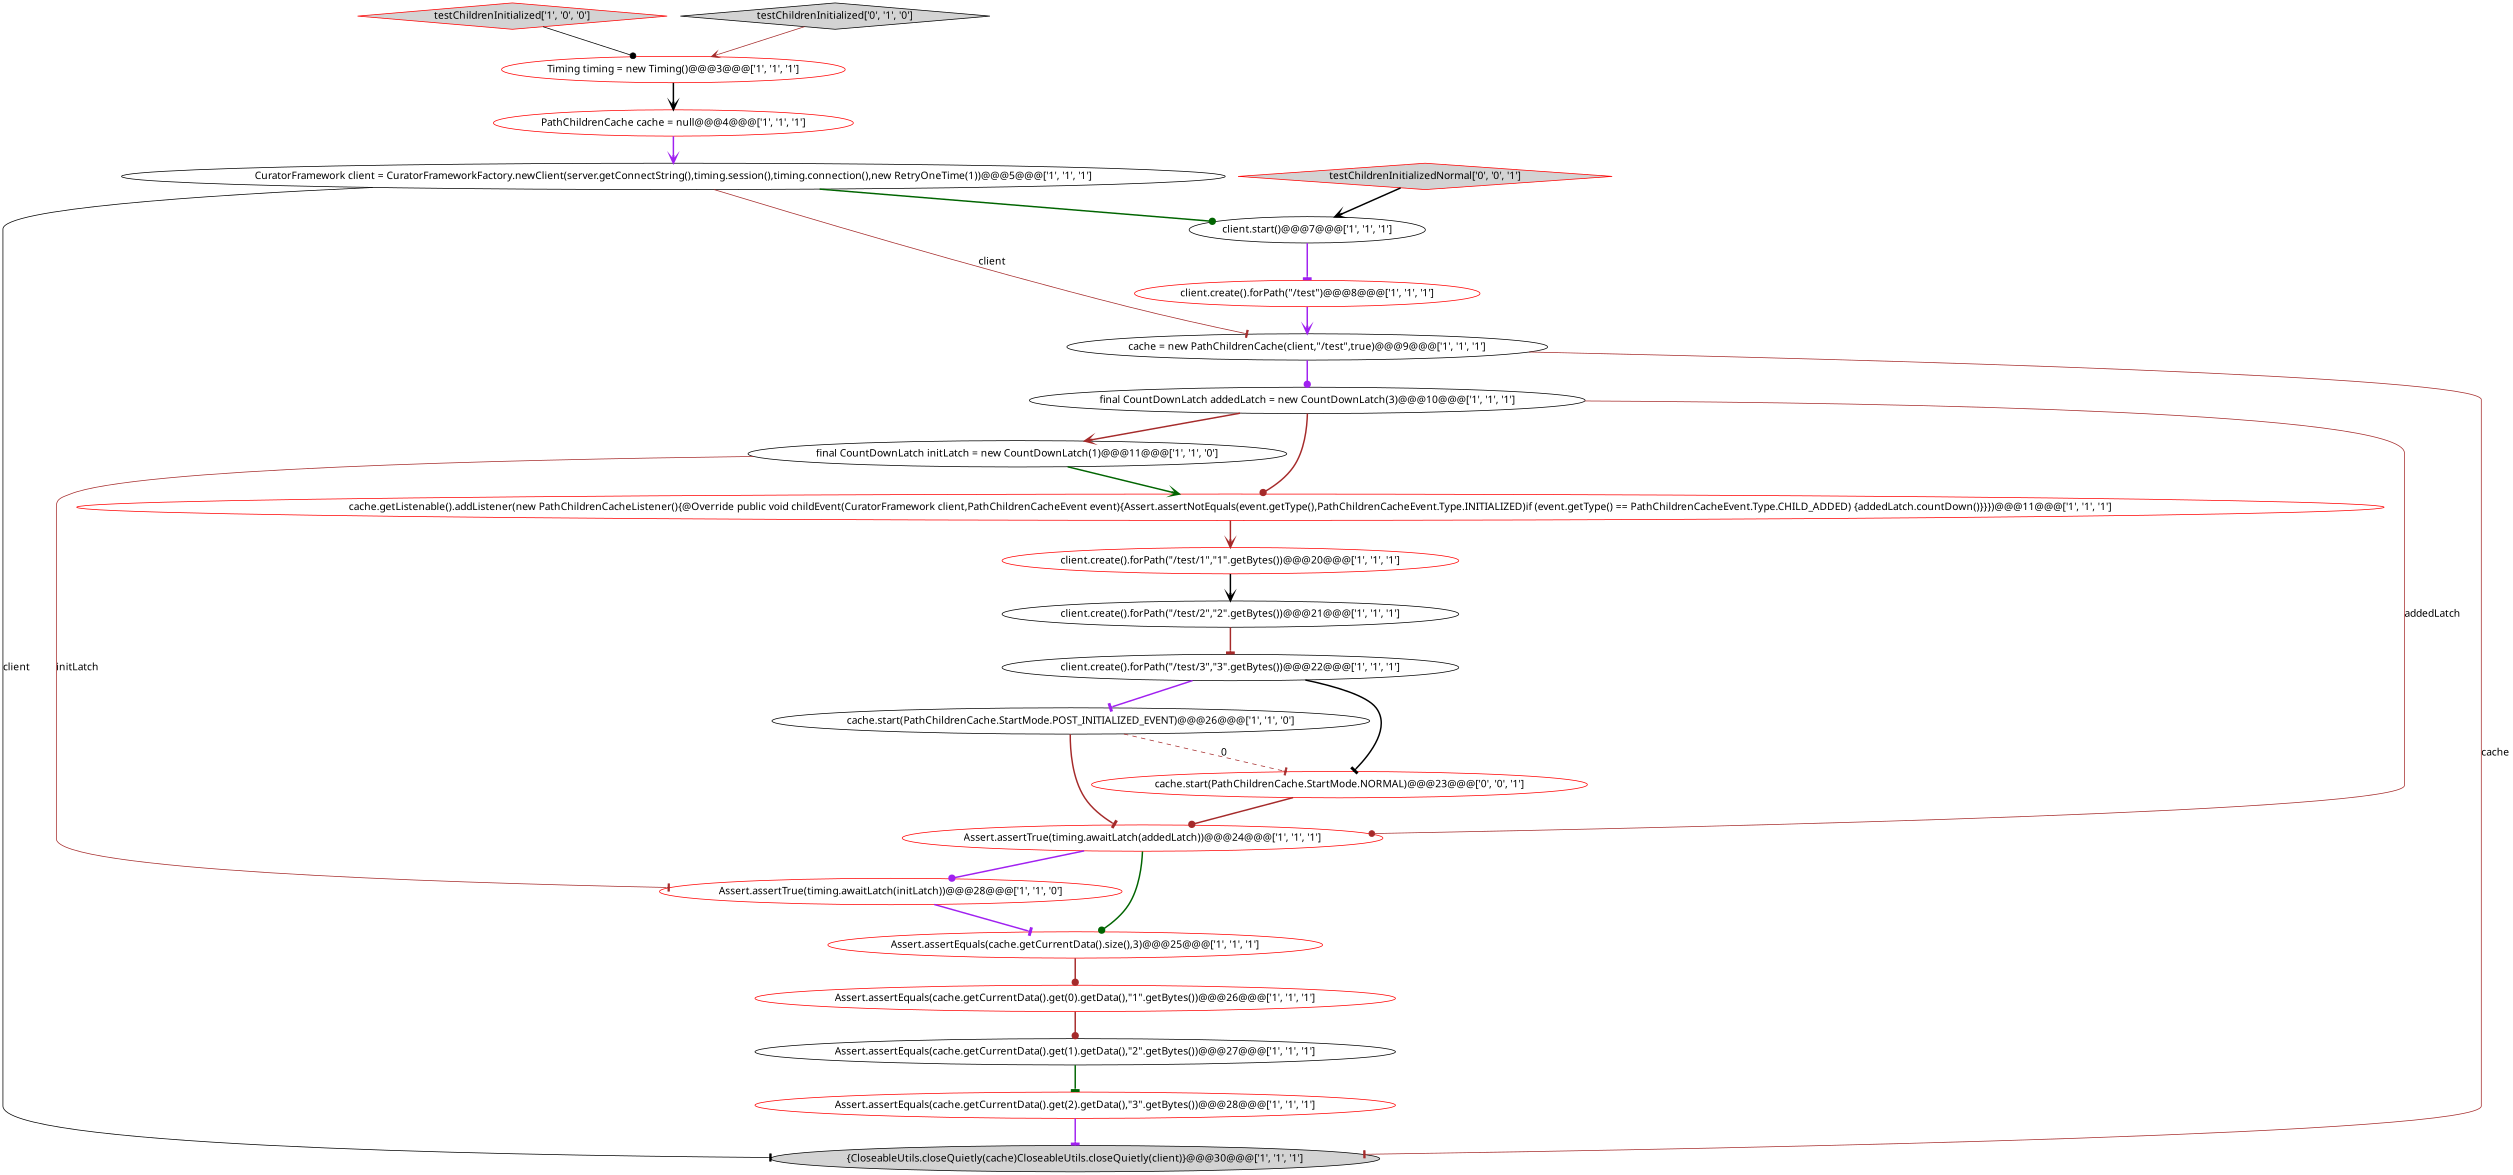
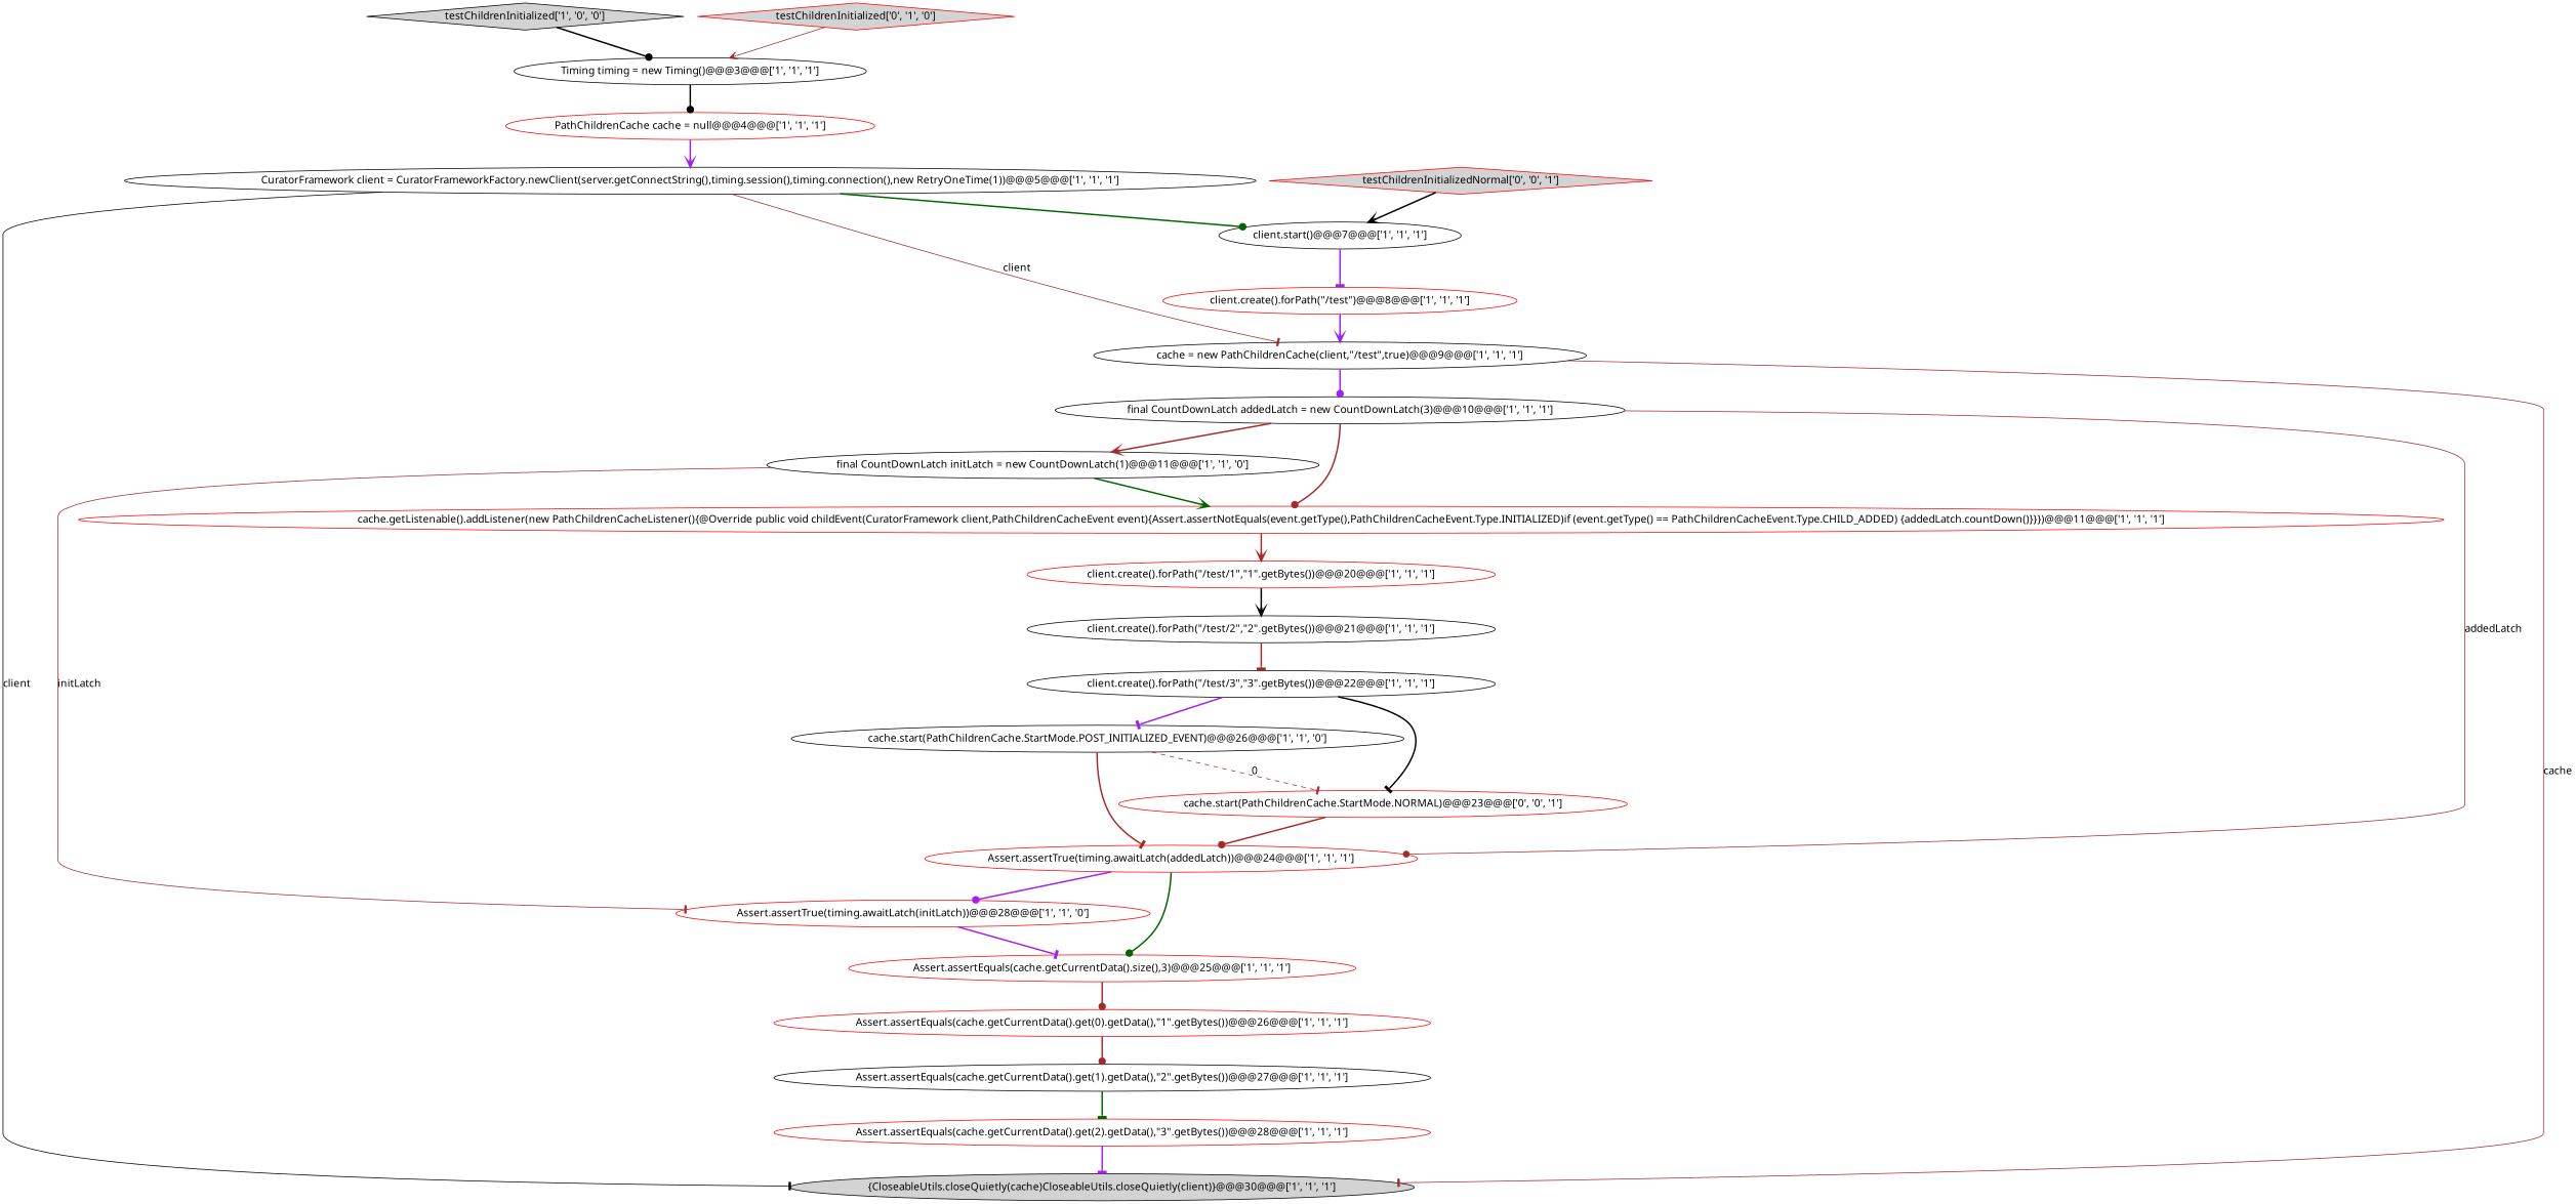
  digraph {
    fontname="Noto Sans"
    node [color=red fillcolor=white fontname="Noto Sans" shape=ellipse style=filled]
    edge [arrowhead=tee color=brown fontname="Noto Sans" style=bold]
    n1 [label="Assert.assertTrue(timing.awaitLatch(addedLatch))@@@24@@@['1', '1', '1']"]
    n2 [label="Assert.assertTrue(timing.awaitLatch(initLatch))@@@28@@@['1', '1', '0']"]
    n3 [label="Assert.assertEquals(cache.getCurrentData().size(),3)@@@25@@@['1', '1', '1']"]
    n4 [label="Assert.assertEquals(cache.getCurrentData().get(0).getData(),\"1\".getBytes())@@@26@@@['1', '1', '1']"]
-   n5 [fillcolor=lightgray label="testChildrenInitialized['1', '0', '0']" shape=diamond]
-   n6 [label="Timing timing = new Timing()@@@3@@@['1', '1', '1']"]
+   n5 [color=black fillcolor=lightgray label="testChildrenInitialized['1', '0', '0']" shape=diamond]
+   n6 [color=black label="Timing timing = new Timing()@@@3@@@['1', '1', '1']"]
    n7 [label="PathChildrenCache cache = null@@@4@@@['1', '1', '1']"]
    n8 [color=black label="final CountDownLatch initLatch = new CountDownLatch(1)@@@11@@@['1', '1', '0']"]
    n9 [label="cache.getListenable().addListener(new PathChildrenCacheListener(){@Override public void childEvent(CuratorFramework client,PathChildrenCacheEvent event){Assert.assertNotEquals(event.getType(),PathChildrenCacheEvent.Type.INITIALIZED)if (event.getType() == PathChildrenCacheEvent.Type.CHILD_ADDED) {addedLatch.countDown()}}})@@@11@@@['1', '1', '1']"]
    n10 [label="client.create().forPath(\"/test/1\",\"1\".getBytes())@@@20@@@['1', '1', '1']"]
-   n11 [color=black fillcolor=lightgray label="testChildrenInitialized['0', '1', '0']" shape=diamond]
+   n11 [fillcolor=lightgray label="testChildrenInitialized['0', '1', '0']" shape=diamond]
    n12 [color=black label="Assert.assertEquals(cache.getCurrentData().get(1).getData(),\"2\".getBytes())@@@27@@@['1', '1', '1']"]
    n13 [label="Assert.assertEquals(cache.getCurrentData().get(2).getData(),\"3\".getBytes())@@@28@@@['1', '1', '1']"]
    n14 [color=black fillcolor=lightgray label="{CloseableUtils.closeQuietly(cache)CloseableUtils.closeQuietly(client)}@@@30@@@['1', '1', '1']"]
    n15 [color=black label="cache.start(PathChildrenCache.StartMode.POST_INITIALIZED_EVENT)@@@26@@@['1', '1', '0']"]
    n16 [label="cache.start(PathChildrenCache.StartMode.NORMAL)@@@23@@@['0', '0', '1']"]
    n17 [color=black label="client.create().forPath(\"/test/2\",\"2\".getBytes())@@@21@@@['1', '1', '1']"]
    n18 [color=black label="client.create().forPath(\"/test/3\",\"3\".getBytes())@@@22@@@['1', '1', '1']"]
    n19 [fillcolor=lightgray label="testChildrenInitializedNormal['0', '0', '1']" shape=diamond]
    n20 [color=black label="client.start()@@@7@@@['1', '1', '1']"]
    n21 [color=black label="CuratorFramework client = CuratorFrameworkFactory.newClient(server.getConnectString(),timing.session(),timing.connection(),new RetryOneTime(1))@@@5@@@['1', '1', '1']"]
    n22 [color=black label="cache = new PathChildrenCache(client,\"/test\",true)@@@9@@@['1', '1', '1']"]
    n23 [color=black label="final CountDownLatch addedLatch = new CountDownLatch(3)@@@10@@@['1', '1', '1']"]
    n24 [label="client.create().forPath(\"/test\")@@@8@@@['1', '1', '1']"]
    n1 -> n2 [arrowhead=dot color=purple]
    n1 -> n3 [arrowhead=dot color=darkgreen]
    n2 -> n3 [color=purple]
    n3 -> n4 [arrowhead=dot]
    n4 -> n12 [arrowhead=dot]
-   n5 -> n6 [arrowhead=dot color=black style=solid]
-   n6 -> n7 [arrowhead=vee color=black]
+   n5 -> n6 [arrowhead=dot color=black]
+   n6 -> n7 [arrowhead=dot color=black]
    n7 -> n21 [arrowhead=vee color=purple]
    n8 -> n2 [label=initLatch style=solid]
    n8 -> n9 [arrowhead=vee color=darkgreen]
    n9 -> n10 [arrowhead=vee]
    n10 -> n17 [arrowhead=vee color=black]
    n11 -> n6 [arrowhead=vee style=solid]
    n12 -> n13 [color=darkgreen]
    n13 -> n14 [color=purple]
    n15 -> n1
    n15 -> n16 [label=0 style=dashed]
    n16 -> n1 [arrowhead=dot]
    n17 -> n18
    n18 -> n15 [color=purple]
    n18 -> n16 [color=black]
    n19 -> n20 [arrowhead=vee color=black]
    n20 -> n24 [color=purple]
    n21 -> n14 [color=black label=client style=solid]
    n21 -> n20 [arrowhead=dot color=darkgreen]
    n21 -> n22 [label=client style=solid]
    n22 -> n14 [label=cache style=solid]
    n22 -> n23 [arrowhead=dot color=purple]
    n23 -> n1 [arrowhead=dot label=addedLatch style=solid]
    n23 -> n8 [arrowhead=vee]
    n23 -> n9 [arrowhead=dot]
    n24 -> n22 [arrowhead=vee color=purple]
  }
